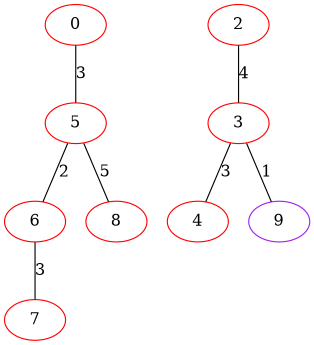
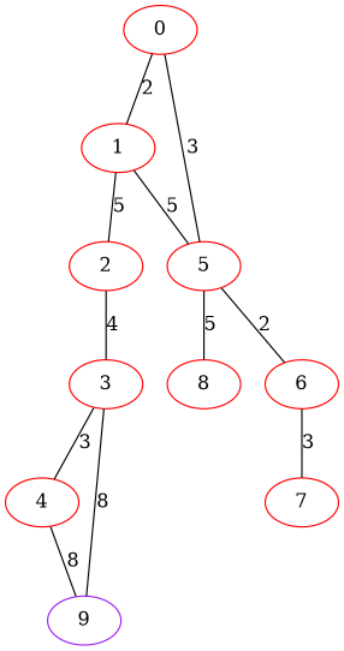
  graph {
    node [color=red weight=1]
    0
+   1
    5
    2
    6
    8
    3
    4
    9 [color=purple weight=4]
    7
+   0 -- 1 [label=2]
    0 -- 5 [label=3]
+   1 -- 5 [label=5]
+   1 -- 2 [label=5]
    5 -- 6 [label=2]
    5 -- 8 [label=5]
    2 -- 3 [label=4]
    6 -- 7 [label=3]
    3 -- 4 [label=3]
-   3 -- 9 [label=1]
+   3 -- 9 [label=8]
+   4 -- 9 [label=8]
  }
